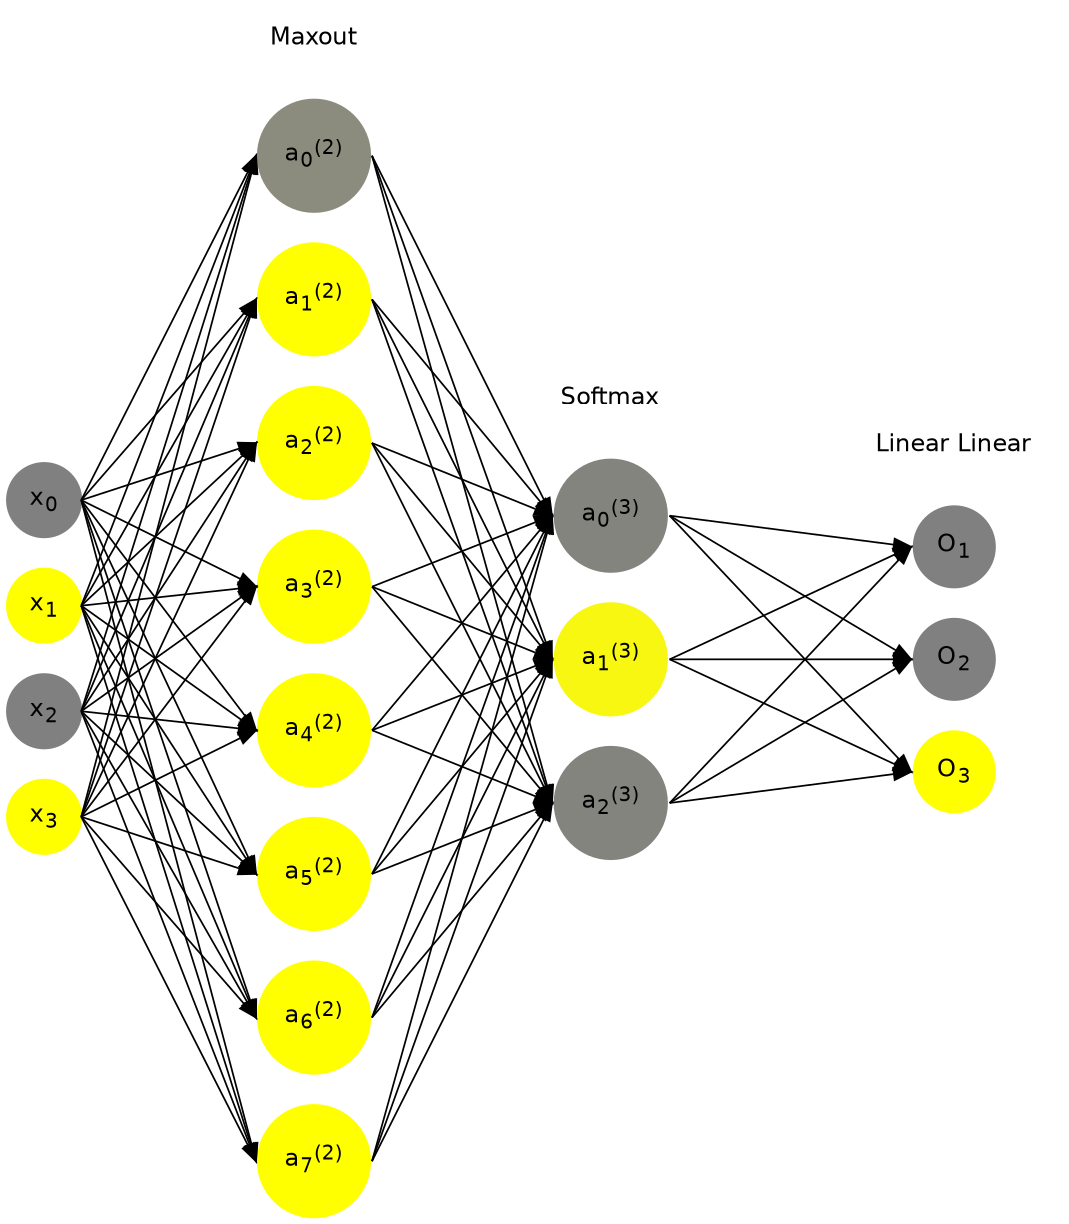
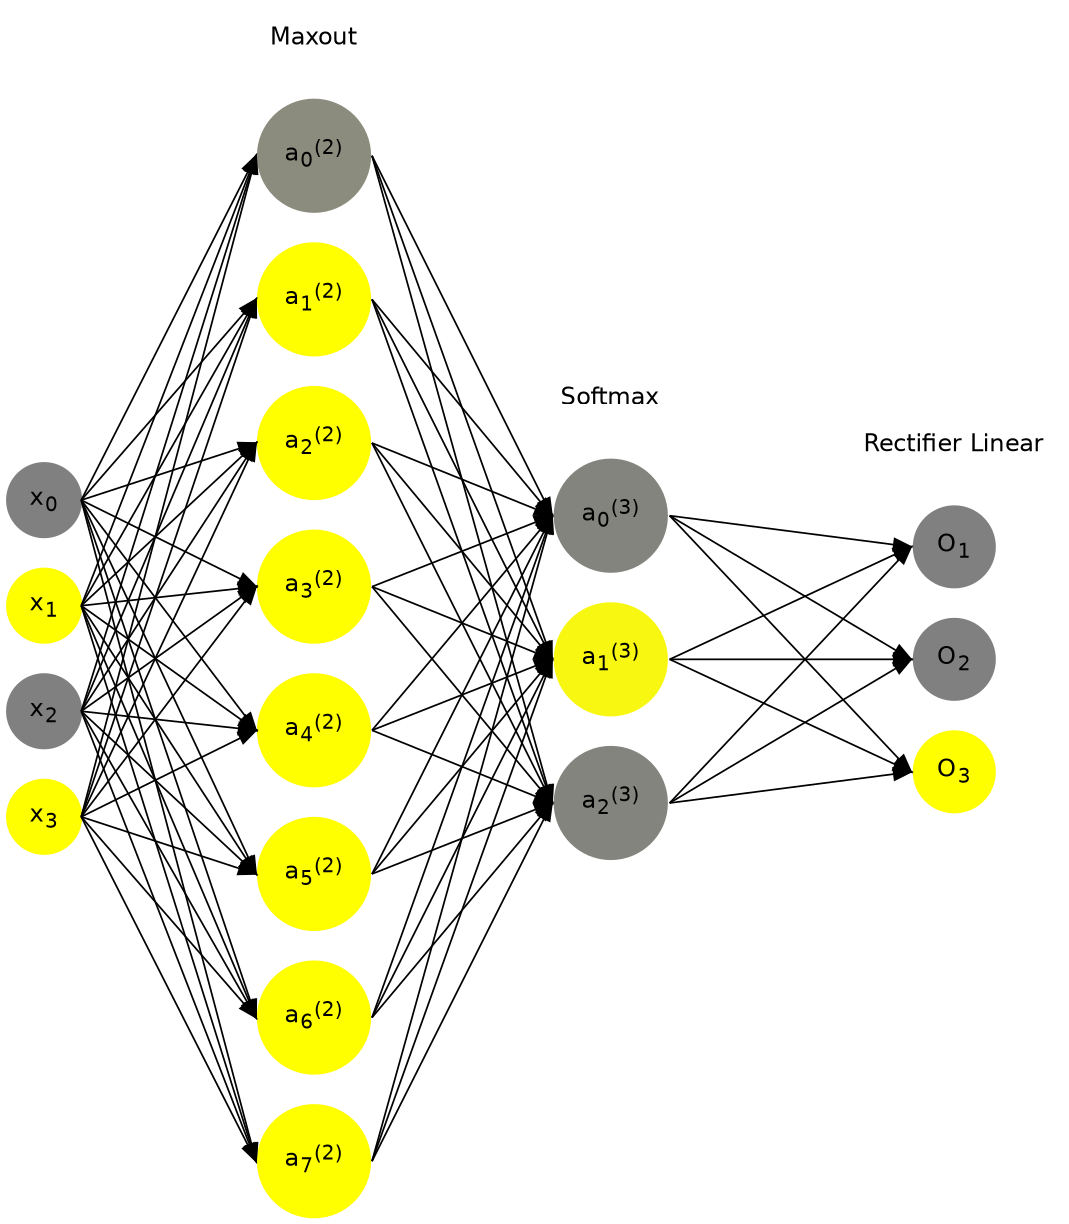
  digraph {
    rankdir=LR
    ranksep=1.4
    splines=false
    fontname="DejaVu Sans"
    node [color="0.1667, 11.807681, 6.403841" fillcolor="0.1667, 11.807681, 6.403841" shape=circle style=filled fontname="DejaVu Sans"]
    edge [headport=w style=solid tailport=e fontname="DejaVu Sans"]
    n1 [color="0.1667, 0.0, 0.5" fillcolor="0.1667, 0.0, 0.5" label=<x<sub>0</sub>>]
    n2 [color="0.1667, 1.0, 1.0" fillcolor="0.1667, 1.0, 1.0" label=<x<sub>1</sub>>]
    n3 [color="0.1667, 0.0, 0.5" fillcolor="0.1667, 0.0, 0.5" label=<x<sub>2</sub>>]
    n4 [color="0.1667, 1.0, 1.0" fillcolor="0.1667, 1.0, 1.0" label=<x<sub>3</sub>>]
    n5 [color="0.1667, 0.095867, 0.547934" fillcolor="0.1667, 0.095867, 0.547934" label=<a<sub>0</sub><sup>(2)</sup>>]
    n6 [color="0.1667, 1.046049, 1.023025" fillcolor="0.1667, 1.046049, 1.023025" label=<a<sub>1</sub><sup>(2)</sup>>]
    n7 [color="0.1667, 8.525677, 4.762839" fillcolor="0.1667, 8.525677, 4.762839" label=<a<sub>2</sub><sup>(2)</sup>>]
    n8 [label=<a<sub>3</sub><sup>(2)</sup>>]
    n9 [label=<a<sub>4</sub><sup>(2)</sup>>]
    n10 [label=<a<sub>5</sub><sup>(2)</sup>>]
    n11 [label=<a<sub>6</sub><sup>(2)</sup>>]
    n12 [label=<a<sub>7</sub><sup>(2)</sup>>]
    n13 [color="0.1667, 0.032629, 0.516315" fillcolor="0.1667, 0.032629, 0.516315" label=<a<sub>0</sub><sup>(3)</sup>>]
    n14 [color="0.1667, 0.931210, 0.965605" fillcolor="0.1667, 0.931210, 0.965605" label=<a<sub>1</sub><sup>(3)</sup>>]
    n15 [color="0.1667, 0.036161, 0.518081" fillcolor="0.1667, 0.036161, 0.518081" label=<a<sub>2</sub><sup>(3)</sup>>]
    n16 [color="0.1667, 0.0, 0.5" fillcolor="0.1667, 0.0, 0.5" label=<O<sub>1</sub>>]
    n17 [color="0.1667, 0.0, 0.5" fillcolor="0.1667, 0.0, 0.5" label=<O<sub>2</sub>>]
    n18 [color="0.1667, 1.0, 1.0" fillcolor="0.1667, 1.0, 1.0" label=<O<sub>3</sub>>]
    n19 [label=Maxout shape=plaintext color="" fillcolor="" style=""]
    n20 [label=Softmax shape=plaintext color="" fillcolor="" style=""]
-   n21 [label="Linear Linear" shape=plaintext color="" fillcolor="" style=""]
+   n21 [label="Rectifier Linear" shape=plaintext color="" fillcolor="" style=""]
    subgraph sub_1 {
      n1
    }
    subgraph sub_2 {
      n2
    }
    subgraph sub_3 {
      n3
    }
    subgraph sub_4 {
      n4
    }
    subgraph sub_5 {
      n5
    }
    subgraph sub_6 {
      n6
    }
    subgraph sub_7 {
      n7
    }
    subgraph sub_8 {
      n8
    }
    subgraph sub_9 {
      n9
    }
    subgraph sub_10 {
      n10
    }
    subgraph sub_11 {
      n11
    }
    subgraph sub_12 {
      n12
    }
    subgraph sub_13 {
      n13
    }
    subgraph sub_14 {
      n14
    }
    subgraph sub_15 {
      n15
    }
    subgraph sub_16 {
      n16
    }
    subgraph sub_17 {
      n17
    }
    subgraph sub_18 {
      n18
    }
    subgraph sub_19 {
      rank=same
      n1
      n2
      n3
      n4
    }
    subgraph sub_20 {
      rank=same
      n5
      n6
      n7
      n8
      n9
      n10
      n11
      n12
    }
    subgraph sub_21 {
      rank=same
      n13
      n14
      n15
    }
    subgraph sub_22 {
      rank=same
      n16
      n17
      n18
    }
    subgraph sub_23 {
      rank=same
      n5
      n19
    }
    subgraph sub_24 {
      rank=same
      n13
      n20
    }
    subgraph sub_25 {
      rank=same
      n16
      n21
    }
    n1 -> n2 [style=invis]
    n1 -> n5
    n1 -> n6
    n1 -> n7
    n1 -> n8
    n1 -> n9
    n1 -> n10
    n1 -> n11
    n1 -> n12
    n2 -> n3 [style=invis]
    n2 -> n5
    n2 -> n6
    n2 -> n7
    n2 -> n8
    n2 -> n9
    n2 -> n10
    n2 -> n11
    n2 -> n12
    n3 -> n4 [style=invis]
    n3 -> n5
    n3 -> n6
    n3 -> n7
    n3 -> n8
    n3 -> n9
    n3 -> n10
    n3 -> n11
    n3 -> n12
    n4 -> n5
    n4 -> n6
    n4 -> n7
    n4 -> n8
    n4 -> n9
    n4 -> n10
    n4 -> n11
    n4 -> n12
    n5 -> n6 [style=invis]
    n5 -> n13
    n5 -> n14
    n5 -> n15
    n6 -> n7 [style=invis]
    n6 -> n13
    n6 -> n14
    n6 -> n15
    n7 -> n8 [style=invis]
    n7 -> n13
    n7 -> n14
    n7 -> n15
    n8 -> n9 [style=invis]
    n8 -> n13
    n8 -> n14
    n8 -> n15
    n9 -> n10 [style=invis]
    n9 -> n13
    n9 -> n14
    n9 -> n15
    n10 -> n11 [style=invis]
    n10 -> n13
    n10 -> n14
    n10 -> n15
    n11 -> n12 [style=invis]
    n11 -> n13
    n11 -> n14
    n11 -> n15
    n12 -> n13
    n12 -> n14
    n12 -> n15
    n13 -> n14 [style=invis]
    n13 -> n16
    n13 -> n17
    n13 -> n18
    n14 -> n15 [style=invis]
    n14 -> n16
    n14 -> n17
    n14 -> n18
    n15 -> n16
    n15 -> n17
    n15 -> n18
    n16 -> n17 [style=invis]
    n17 -> n18 [style=invis]
    n19 -> n5 [style=invis]
    n20 -> n13 [style=invis]
    n21 -> n16 [style=invis]
  }
